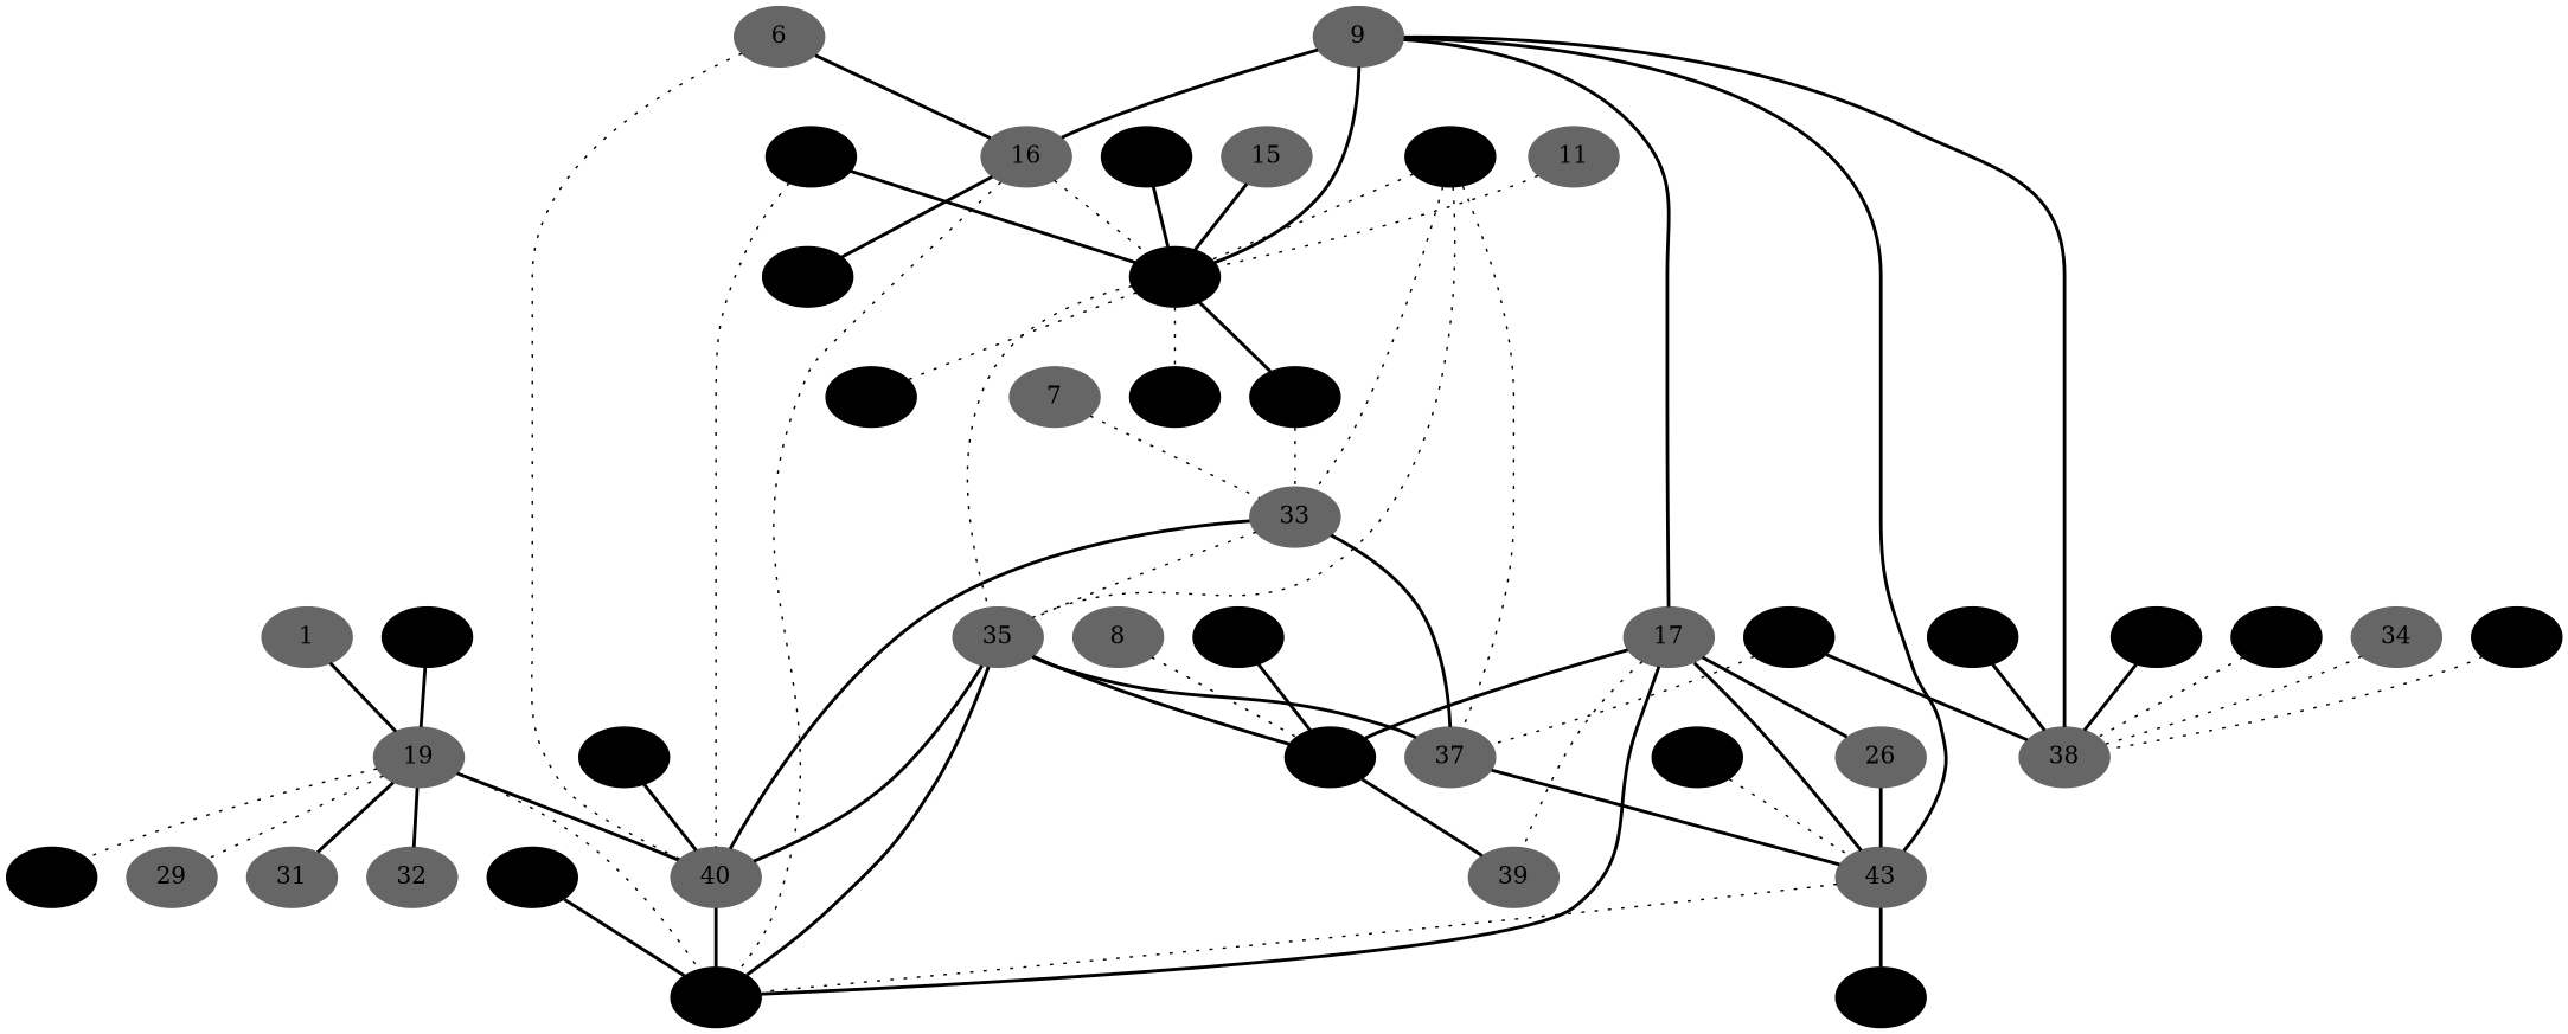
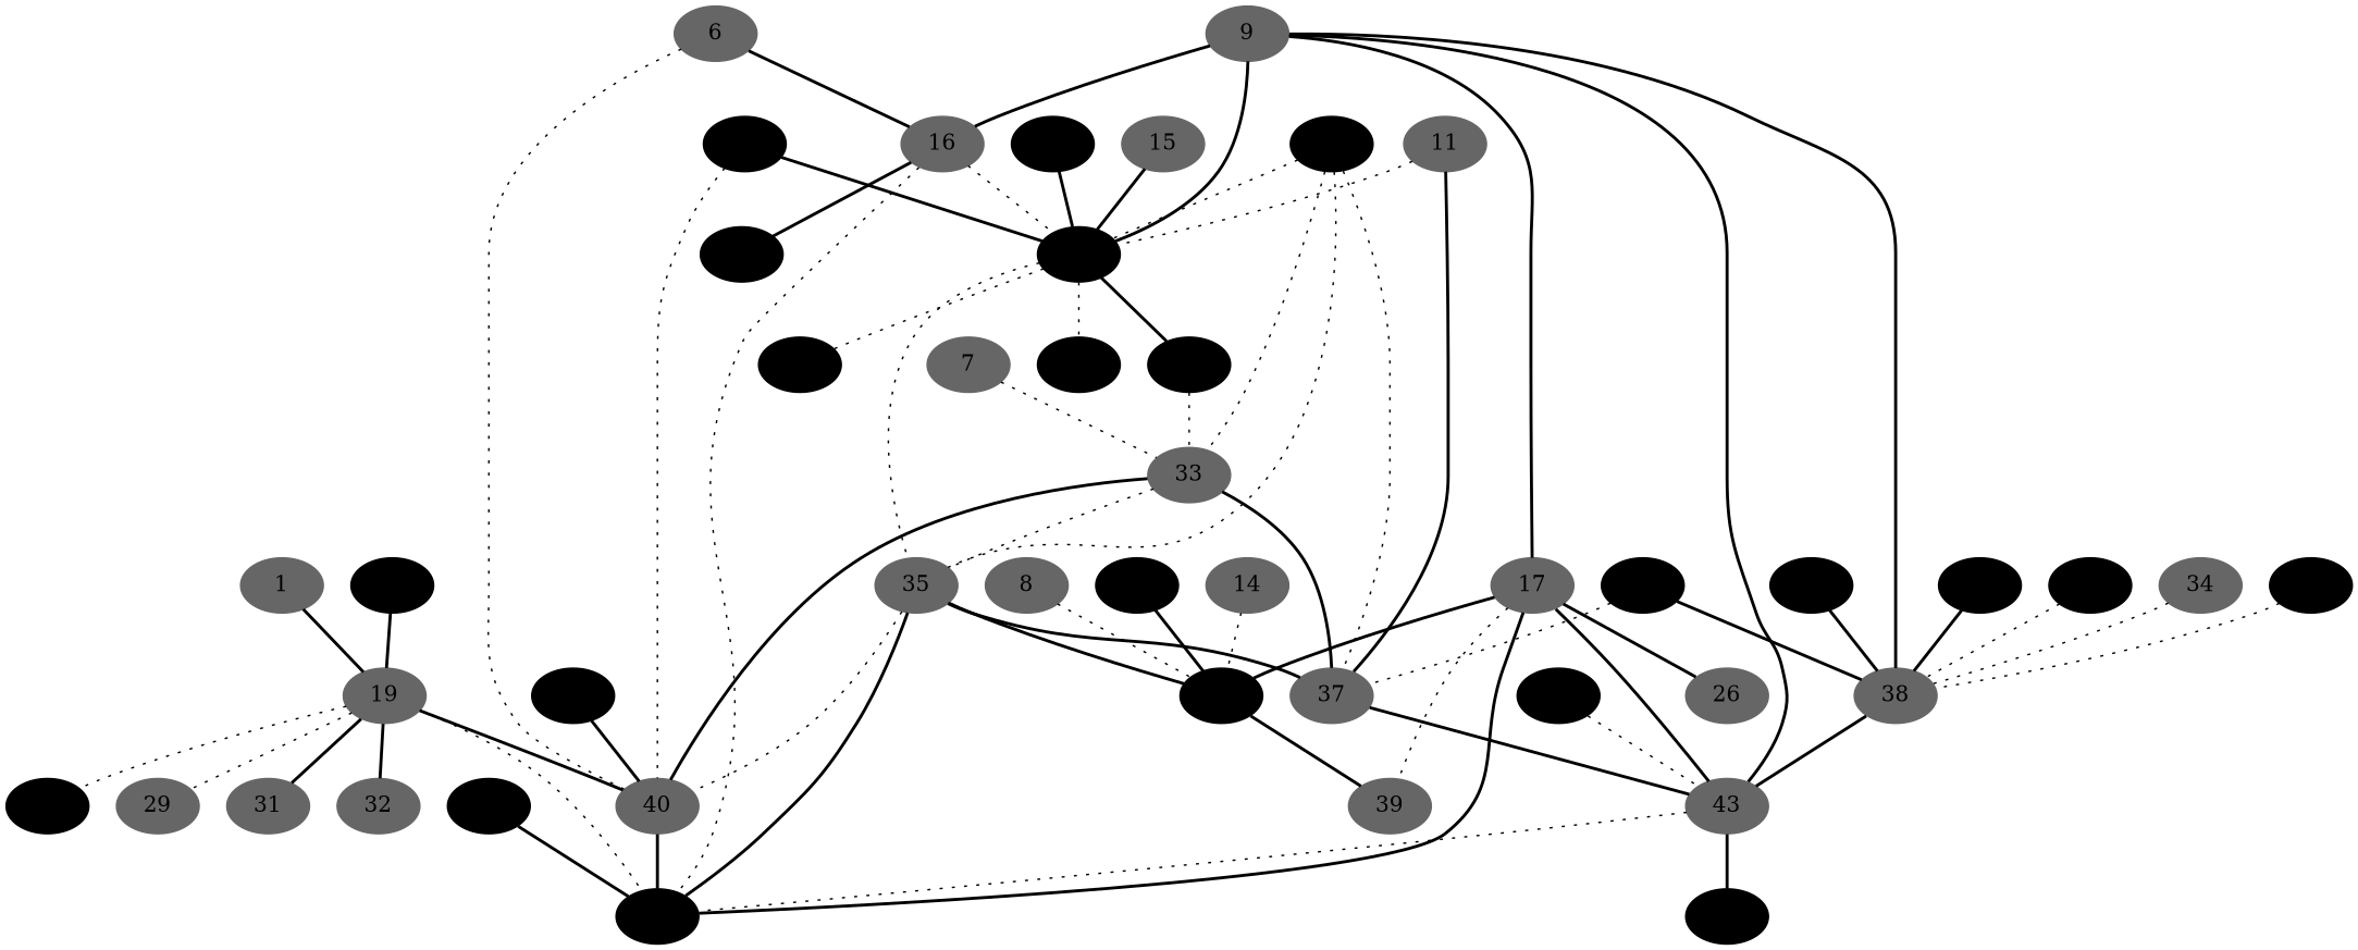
  graph {
    node [color=gray40 style=filled]
    edge [style=bold weight=1.0]
    1
    19
    45 [color=black]
    40
    2 [color=black]
    38
    43
    3 [color=black]
    18 [color=black]
    35
    20 [color=black]
    24 [color=black]
    25 [color=black]
    4 [color=black]
    5 [color=black]
    29
    31
    32
    42 [color=black]
    6
    16
    23 [color=black]
    7
    33
    37
    36 [color=black]
    8
    39
    9
    17
    26
    44 [color=black]
    10 [color=black]
    11
    12 [color=black]
    13 [color=black]
+   14
    15
    21 [color=black]
    22 [color=black]
    27 [color=black]
    28 [color=black]
    30 [color=black]
    34
    41 [color=black]
    1 -- 19
    19 -- 45 [style=dotted weight=3.0]
    19 -- 40
    19 -- 29 [style=dotted]
    19 -- 31
    19 -- 32
    19 -- 42 [style=dotted]
    40 -- 45 [weight=3.0]
    2 -- 38 [style=dotted]
-   26 -- 43 [weight=3.0]
+   38 -- 43 [weight=3.0]
    43 -- 45 [style=dotted]
    43 -- 44
    3 -- 18
    18 -- 35 [style=dotted]
    18 -- 20
    18 -- 24 [style=dotted]
    18 -- 25 [style=dotted]
    35 -- 45
-   35 -- 40
+   35 -- 40 [style=dotted]
    35 -- 37
    35 -- 36
    20 -- 33 [style=dotted]
    4 -- 45
    5 -- 19
    6 -- 40 [style=dotted]
    6 -- 16
    16 -- 45 [style=dotted]
    16 -- 18 [style=dotted weight=2.0]
    16 -- 23
    7 -- 33 [style=dotted]
    33 -- 40
    33 -- 35 [style=dotted]
    33 -- 37
    37 -- 43
    36 -- 39 [weight=2.0]
    8 -- 36 [style=dotted]
    9 -- 38 [weight=3.0]
    9 -- 43
    9 -- 18 [weight=2.0]
    9 -- 16 [weight=4.0]
    9 -- 17
    17 -- 45
    17 -- 43
    17 -- 36 [weight=2.0]
    17 -- 39 [style=dotted weight=4.0]
    17 -- 26
    10 -- 36
    11 -- 18 [style=dotted]
+   11 -- 37
    12 -- 18 [style=dotted]
    12 -- 35 [style=dotted weight=2.0]
    12 -- 33 [style=dotted weight=2.0]
    12 -- 37 [style=dotted weight=2.0]
    13 -- 40 [style=dotted]
    13 -- 18
+   14 -- 36 [style=dotted]
    15 -- 18
    21 -- 38
    22 -- 38
    27 -- 38
    27 -- 37 [style=dotted]
    28 -- 40
    30 -- 38 [style=dotted]
    34 -- 38 [style=dotted]
    41 -- 43 [style=dotted]
  }
